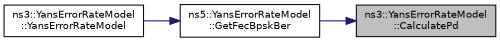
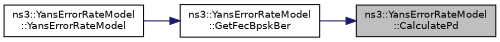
  digraph {
    rankdir=RL
    node [color=black fillcolor=white fontname=Helvetica fontsize=10 shape=record style=filled]
    edge [color=midnightblue dir=back fontname=Helvetica fontsize=10 labelfontname=Helvetica labelfontsize=10 style=solid]
    n1 [fillcolor=grey75 fontcolor=black height=0.2 label="ns3::YansErrorRateModel\l::CalculatePd" width=0.4]
-   n2 [height=0.2 label="ns5::YansErrorRateModel\l::GetFecBpskBer" width=0.4]
+   n2 [height=0.2 label="ns3::YansErrorRateModel\l::GetFecBpskBer" width=0.4]
    n3 [height=0.2 label="ns3::YansErrorRateModel\l::YansErrorRateModel" width=0.4]
    n1 -> n2
    n2 -> n3
  }
